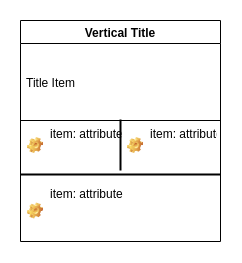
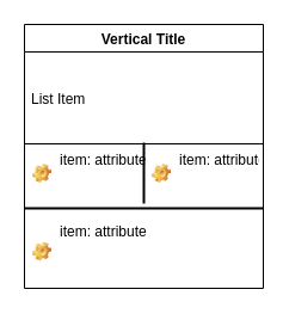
  <mxCell id="0" />
  <mxCell id="1" parent="0" />
  <mxCell id="2" value="Vertical Title" style="swimlane;" parent="1" vertex="1"><mxGeometry x="20" y="20" width="200" height="221" as="geometry" /></mxCell>
  <mxCell id="3" value="" style="shape=crossbar;whiteSpace=wrap;html=1;rounded=1;" parent="2" vertex="1"><mxGeometry y="90" width="200" height="20" as="geometry" /></mxCell>
  <mxCell id="4" value="" style="line;strokeWidth=2;html=1;" parent="2" vertex="1"><mxGeometry y="149" width="200" height="10" as="geometry" /></mxCell>
  <mxCell id="5" value="" style="line;strokeWidth=2;direction=south;html=1;" parent="2" vertex="1"><mxGeometry x="95" y="99" width="10" height="51" as="geometry" /></mxCell>
- <mxCell id="6" value="Title Item" style="text;strokeColor=none;fillColor=none;align=left;verticalAlign=top;spacingLeft=4;spacingRight=4;overflow=hidden;rotatable=0;points=[[0,0.5],[1,0.5]];portConstraint=eastwest;" parent="2" vertex="1"><mxGeometry y="49" width="200" height="51" as="geometry" /></mxCell>
+ <mxCell id="6" value="List Item" style="text;strokeColor=none;fillColor=none;align=left;verticalAlign=top;spacingLeft=4;spacingRight=4;overflow=hidden;rotatable=0;points=[[0,0.5],[1,0.5]];portConstraint=eastwest;" parent="2" vertex="1"><mxGeometry y="49" width="200" height="51" as="geometry" /></mxCell>
  <mxCell id="7" value="item: attribute" style="label;fontStyle=0;strokeColor=none;fillColor=none;align=left;verticalAlign=top;overflow=hidden;spacingLeft=28;spacingRight=4;rotatable=0;points=[[0,0.5],[1,0.5]];portConstraint=eastwest;imageWidth=16;imageHeight=16;image=img/clipart/Gear_128x128.png" parent="2" vertex="1"><mxGeometry x="100" y="100" width="100" height="50" as="geometry" /></mxCell>
  <mxCell id="8" value="item: attribute" style="label;fontStyle=0;strokeColor=none;fillColor=none;align=left;verticalAlign=top;overflow=hidden;spacingLeft=28;spacingRight=4;rotatable=0;points=[[0,0.5],[1,0.5]];portConstraint=eastwest;imageWidth=16;imageHeight=16;image=img/clipart/Gear_128x128.png" parent="2" vertex="1"><mxGeometry y="160" width="200" height="61" as="geometry" /></mxCell>
  <mxCell id="9" value="item: attribute" style="label;fontStyle=0;strokeColor=none;fillColor=none;align=left;verticalAlign=top;overflow=hidden;spacingLeft=28;spacingRight=4;rotatable=0;points=[[0,0.5],[1,0.5]];portConstraint=eastwest;imageWidth=16;imageHeight=16;image=img/clipart/Gear_128x128.png" parent="1" vertex="1"><mxGeometry x="20" y="120" width="105" height="50" as="geometry" /></mxCell>
